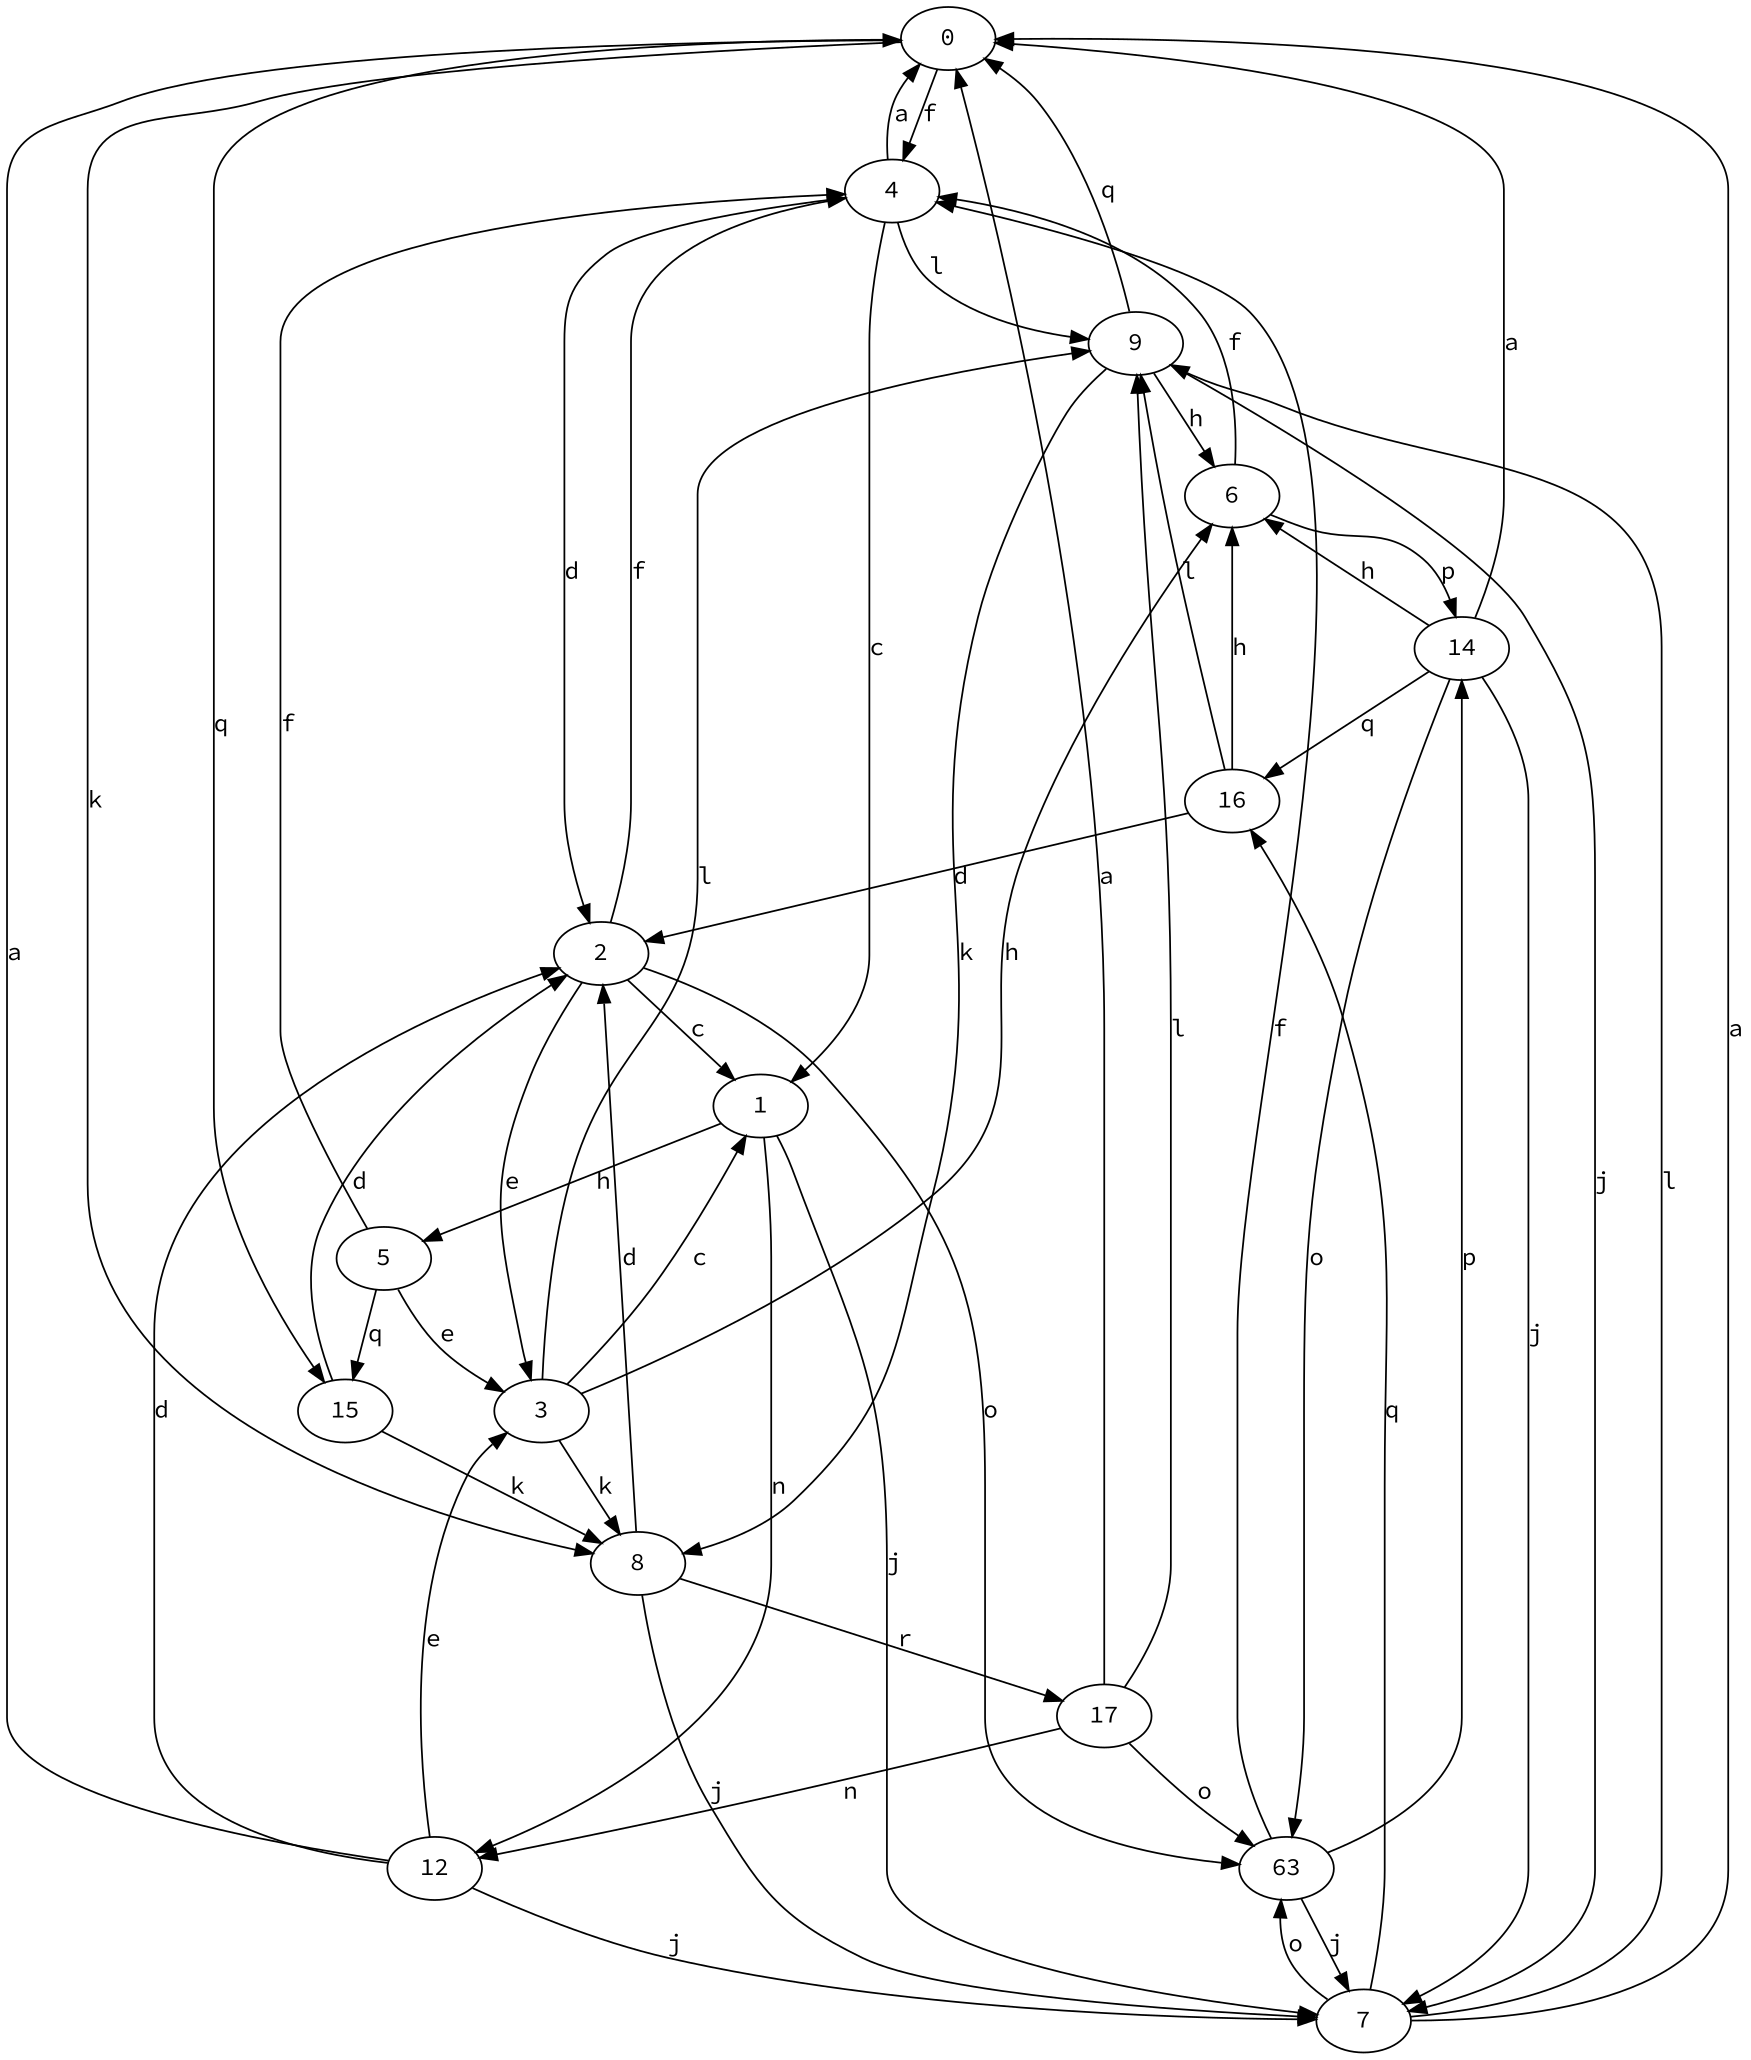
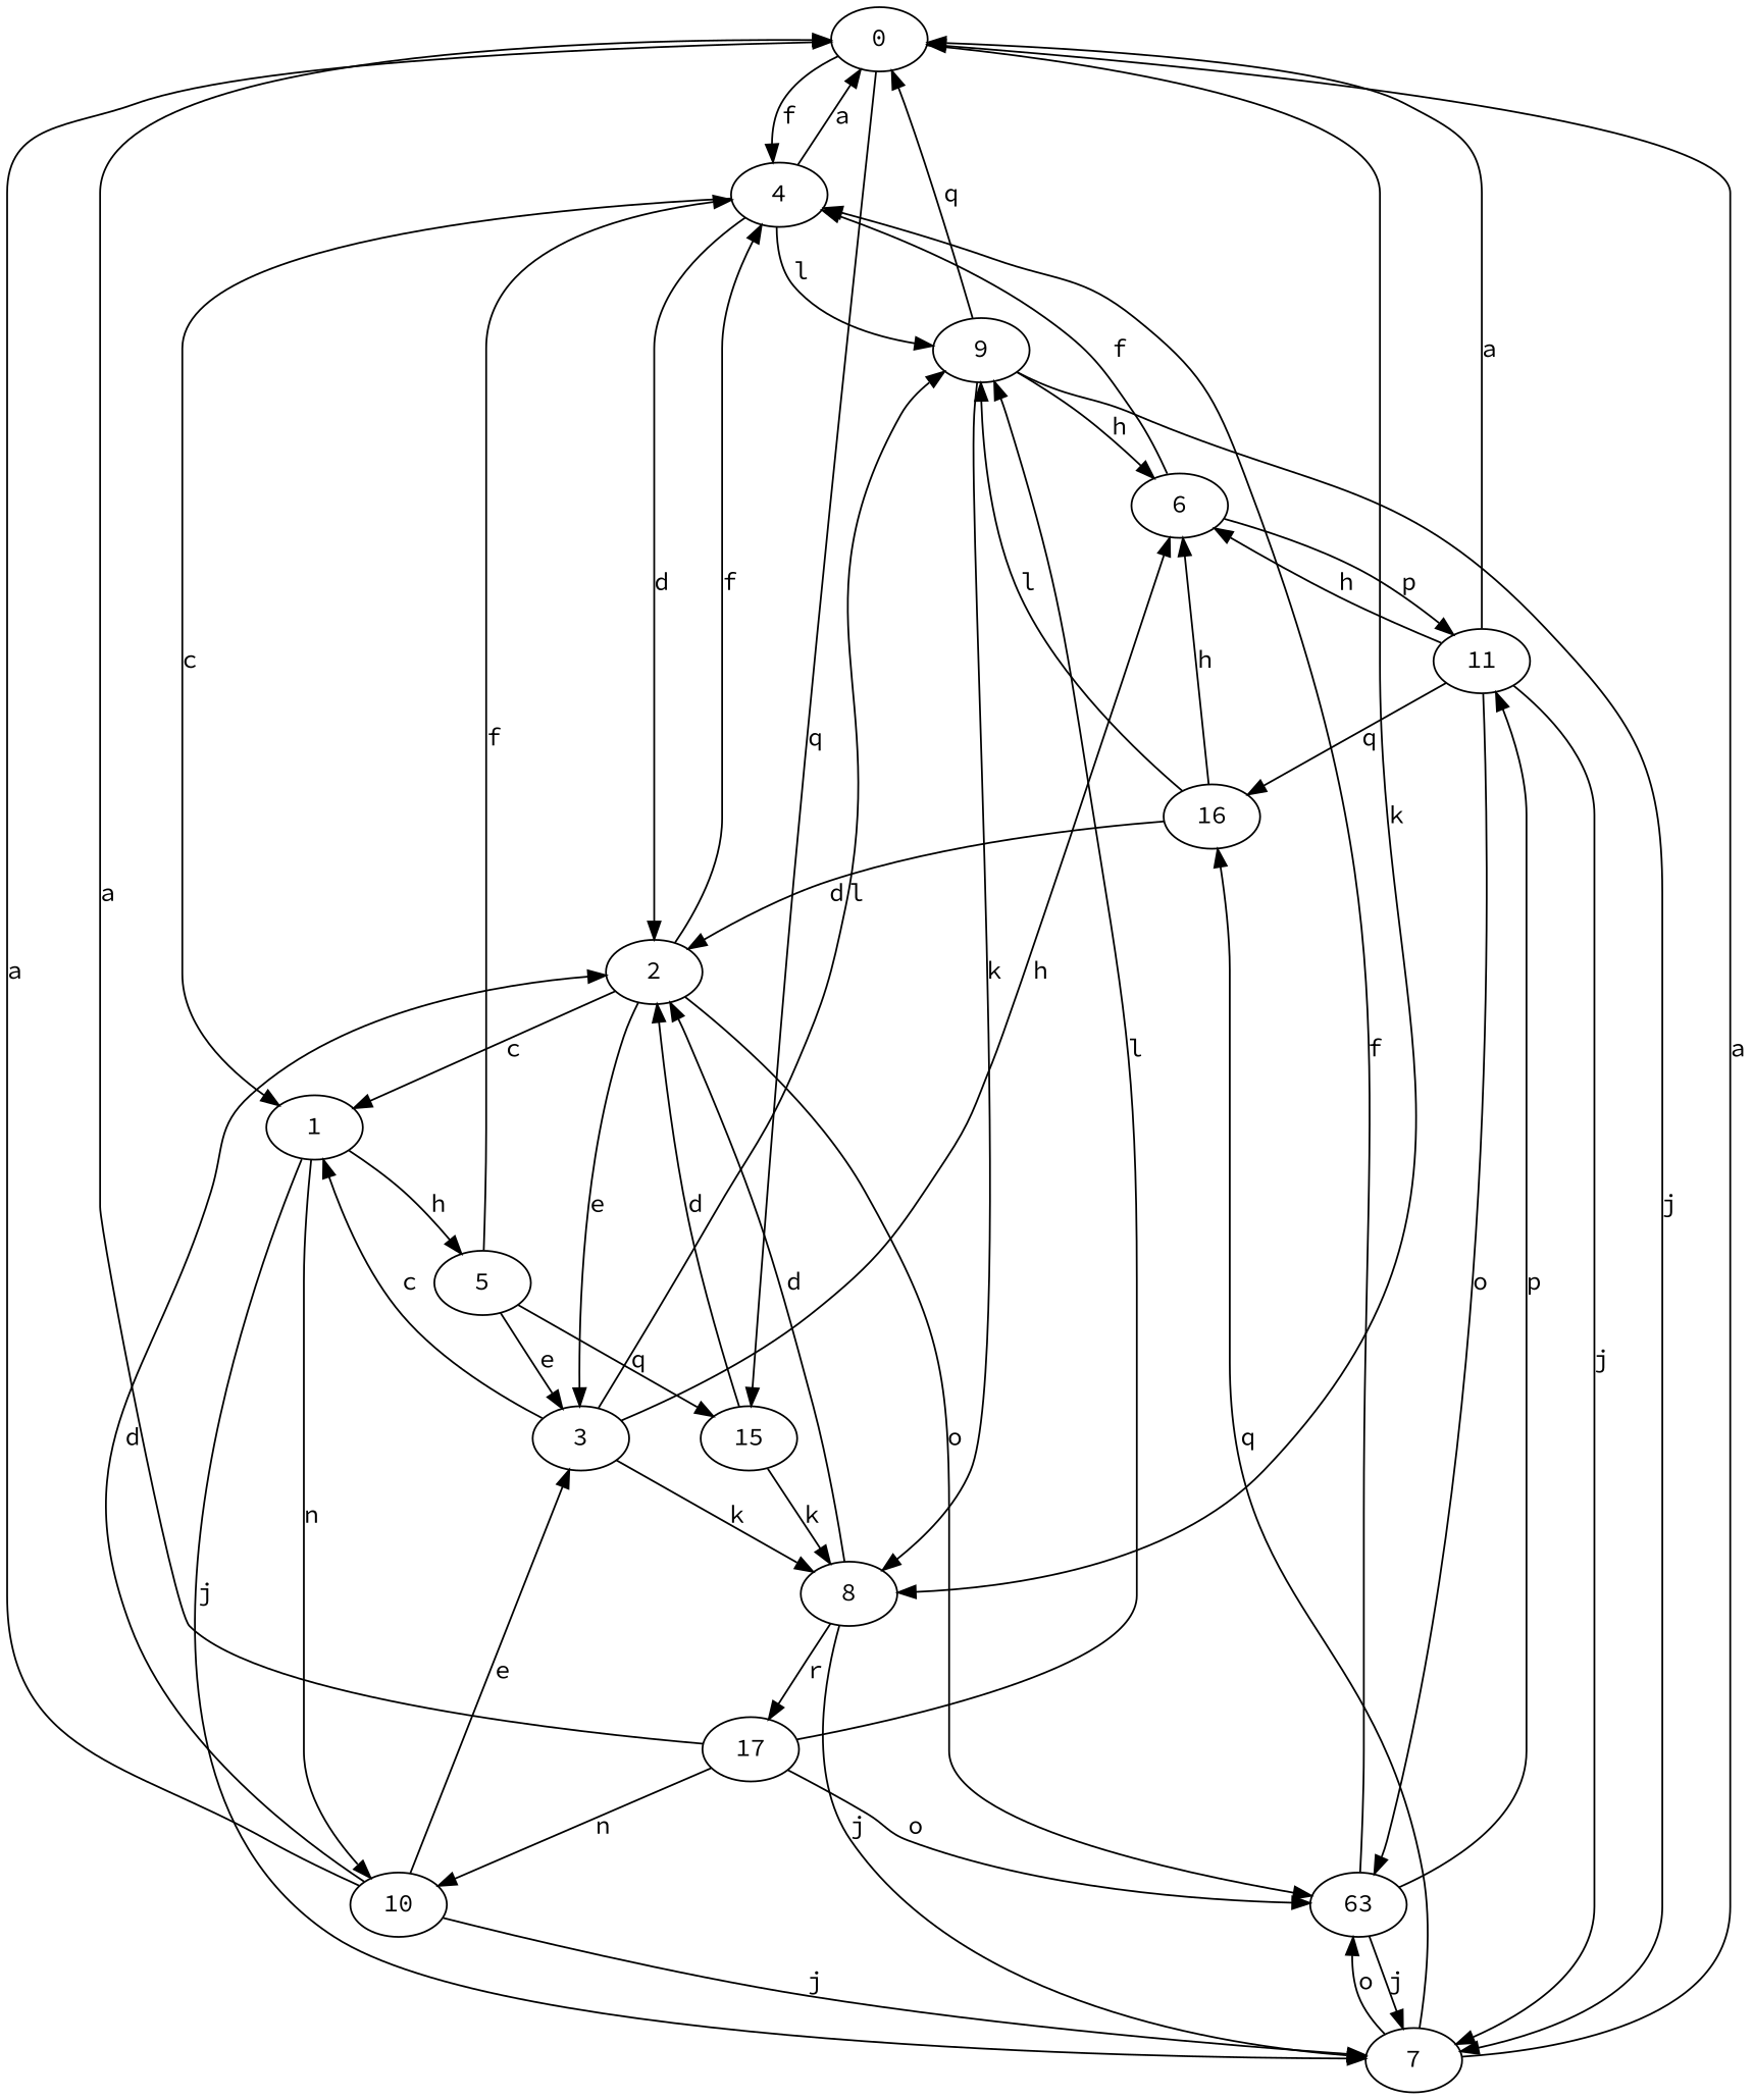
  strict digraph {
    fontname="Source Code Pro"
    node [fontname="Source Code Pro"]
    edge [fontname="Source Code Pro"]
    0
    4
    8
    15
    1
    2
    9
    7
    17
    5
-   12
+   12 [label=10]
    3
    n13 [label=63]
    16
    6
-   14
+   14 [label=11]
    0 -> 4 [label=f]
    0 -> 8 [label=k]
    0 -> 15 [label=q]
    4 -> 0 [label=a]
    4 -> 1 [label=c]
    4 -> 2 [label=d]
    4 -> 9 [label=l]
    8 -> 2 [label=d]
    8 -> 7 [label=j]
    8 -> 17 [label=r]
    15 -> 8 [label=k]
    15 -> 2 [label=d]
    1 -> 7 [label=j]
    1 -> 5 [label=h]
    1 -> 12 [label=n]
    2 -> 4 [label=f]
    2 -> 1 [label=c]
    2 -> 3 [label=e]
    2 -> n13 [label=o]
    9 -> 0 [label=q]
    9 -> 8 [label=k]
    9 -> 7 [label=j]
    9 -> 6 [label=h]
    7 -> 0 [label=a]
-   7 -> 9 [label=l]
    7 -> n13 [label=o]
    7 -> 16 [label=q]
    17 -> 0 [label=a]
    17 -> 9 [label=l]
    17 -> 12 [label=n]
    17 -> n13 [label=o]
    5 -> 4 [label=f]
    5 -> 15 [label=q]
    5 -> 3 [label=e]
    12 -> 0 [label=a]
    12 -> 2 [label=d]
    12 -> 7 [label=j]
    12 -> 3 [label=e]
    3 -> 8 [label=k]
    3 -> 1 [label=c]
    3 -> 9 [label=l]
    3 -> 6 [label=h]
    n13 -> 4 [label=f]
    n13 -> 7 [label=j]
    n13 -> 14 [label=p]
    16 -> 2 [label=d]
    16 -> 9 [label=l]
    16 -> 6 [label=h]
    6 -> 4 [label=f]
    6 -> 14 [label=p]
    14 -> 0 [label=a]
    14 -> 7 [label=j]
    14 -> n13 [label=o]
    14 -> 16 [label=q]
    14 -> 6 [label=h]
  }
